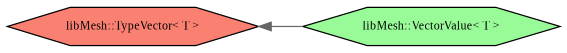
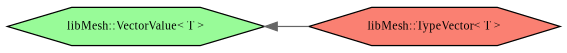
  digraph {
    rankdir=LR
    fontname="Liberation Serif"
    node [color=black fontname="Liberation Serif" fontsize=10 shape=hexagon style=filled]
    n1 [fillcolor=salmon height=0.2 label="libMesh::TypeVector\< T \>" width=0.4]
    n2 [fillcolor=palegreen height=0.2 label="libMesh::VectorValue\< T \>" width=0.4]
-   n1 -> n2 [color=gray40 dir=back fontname="Liberation Serif" fontsize=10 labelfontname=FreeSans labelfontsize=10 style=solid]
+   n2 -> n1 [color=gray40 dir=back fontname="Liberation Serif" fontsize=10 labelfontname=FreeSans labelfontsize=10 style=solid]
  }
